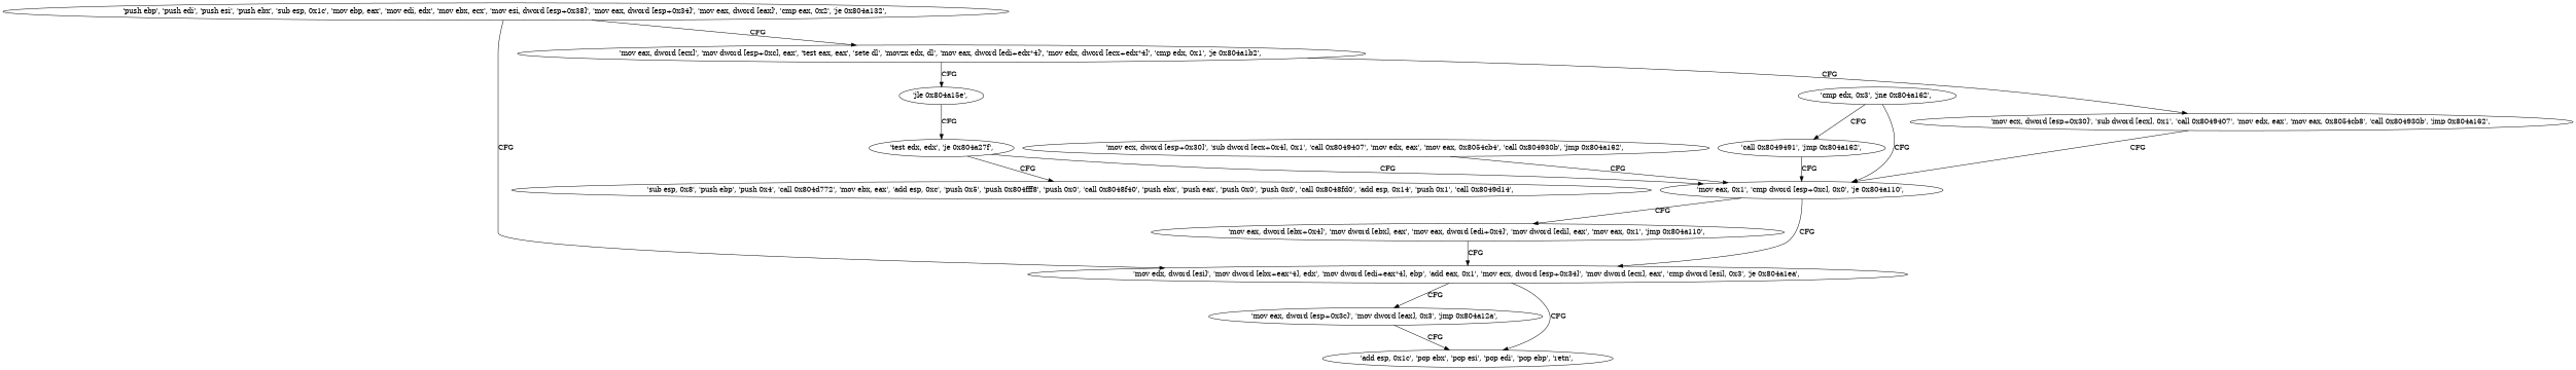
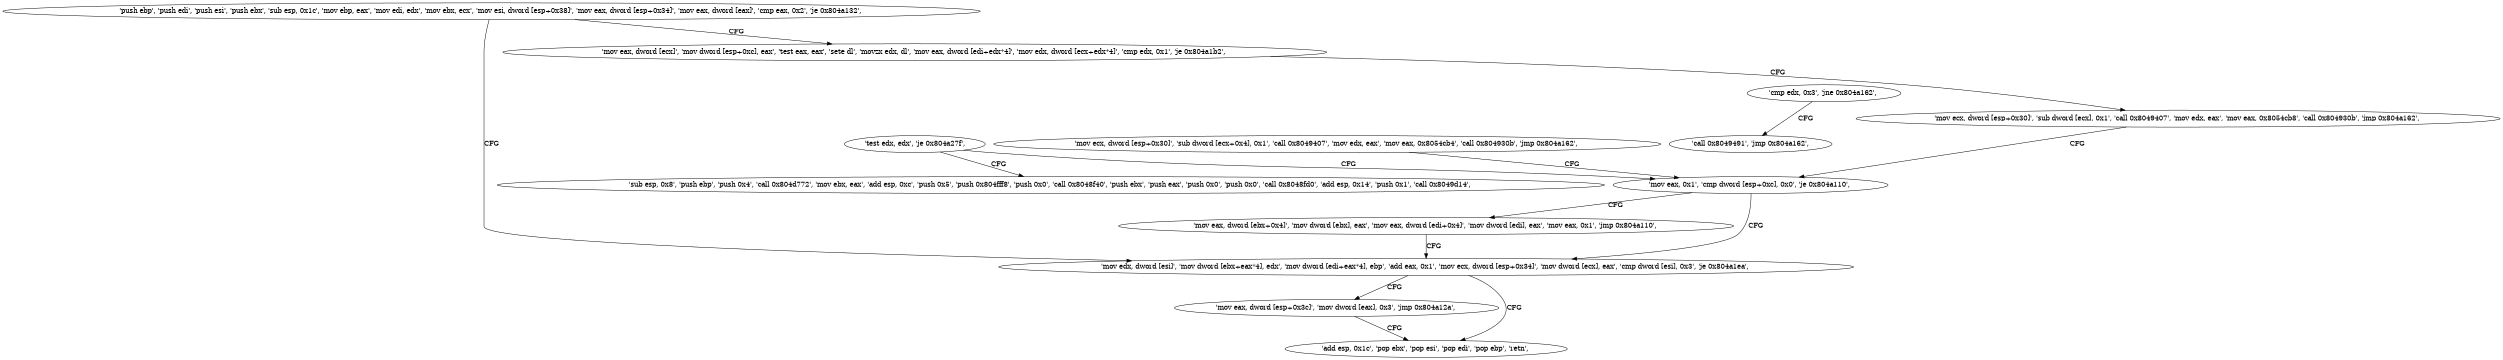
  digraph {
    n1 [label="'push ebp', 'push edi', 'push esi', 'push ebx', 'sub esp, 0x1c', 'mov ebp, eax', 'mov edi, edx', 'mov ebx, ecx', 'mov esi, dword [esp+0x38]', 'mov eax, dword [esp+0x34]', 'mov eax, dword [eax]', 'cmp eax, 0x2', 'je 0x804a132', "]
    n2 [label="'mov eax, dword [ecx]', 'mov dword [esp+0xc], eax', 'test eax, eax', 'sete dl', 'movzx edx, dl', 'mov eax, dword [edi+edx*4]', 'mov edx, dword [ecx+edx*4]', 'cmp edx, 0x1', 'je 0x804a1b2', "]
    n3 [label="'mov edx, dword [esi]', 'mov dword [ebx+eax*4], edx', 'mov dword [edi+eax*4], ebp', 'add eax, 0x1', 'mov ecx, dword [esp+0x34]', 'mov dword [ecx], eax', 'cmp dword [esi], 0x3', 'je 0x804a1ea', "]
    n4 [label="'mov ecx, dword [esp+0x30]', 'sub dword [ecx], 0x1', 'call 0x8049407', 'mov edx, eax', 'mov eax, 0x8054cb8', 'call 0x804930b', 'jmp 0x804a162', "]
-   n5 [label="'jle 0x804a15e', "]
    n6 [label="'mov eax, dword [esp+0x3c]', 'mov dword [eax], 0x3', 'jmp 0x804a12a', "]
    n7 [label="'add esp, 0x1c', 'pop ebx', 'pop esi', 'pop edi', 'pop ebp', 'retn', "]
    n8 [label="'mov eax, 0x1', 'cmp dword [esp+0xc], 0x0', 'je 0x804a110', "]
    n9 [label="'test edx, edx', 'je 0x804a27f',"]
    n10 [label="'mov eax, dword [ebx+0x4]', 'mov dword [ebx], eax', 'mov eax, dword [edi+0x4]', 'mov dword [edi], eax', 'mov eax, 0x1', 'jmp 0x804a110', "]
    n11 [label="'sub esp, 0x8', 'push ebp', 'push 0x4', 'call 0x804d772', 'mov ebx, eax', 'add esp, 0xc', 'push 0x5', 'push 0x804fff8', 'push 0x0', 'call 0x8048f40', 'push ebx', 'push eax', 'push 0x0', 'push 0x0', 'call 0x8048fd0', 'add esp, 0x14', 'push 0x1', 'call 0x8049d14', "]
    n12 [label="'mov ecx, dword [esp+0x30]', 'sub dword [ecx+0x4], 0x1', 'call 0x8049407', 'mov edx, eax', 'mov eax, 0x8054cb4', 'call 0x804930b', 'jmp 0x804a162', "]
    n13 [label="'cmp edx, 0x3', 'jne 0x804a162', "]
    n14 [label="'call 0x8049491', 'jmp 0x804a162',"]
    n1 -> n2 [label=CFG]
    n1 -> n3 [label=CFG]
    n2 -> n4 [label=CFG]
-   n2 -> n5 [label=CFG]
    n3 -> n6 [label=CFG]
    n3 -> n7 [label=CFG]
    n4 -> n8 [label=CFG]
-   n5 -> n9 [label=CFG]
    n6 -> n7 [label=CFG]
    n8 -> n3 [label=CFG]
    n8 -> n10 [label=CFG]
    n9 -> n8 [label=CFG]
    n9 -> n11 [label=CFG]
    n10 -> n3 [label=CFG]
    n12 -> n8 [label=CFG]
-   n13 -> n8 [label=CFG]
    n13 -> n14 [label=CFG]
-   n14 -> n8 [label=CFG]
  }
